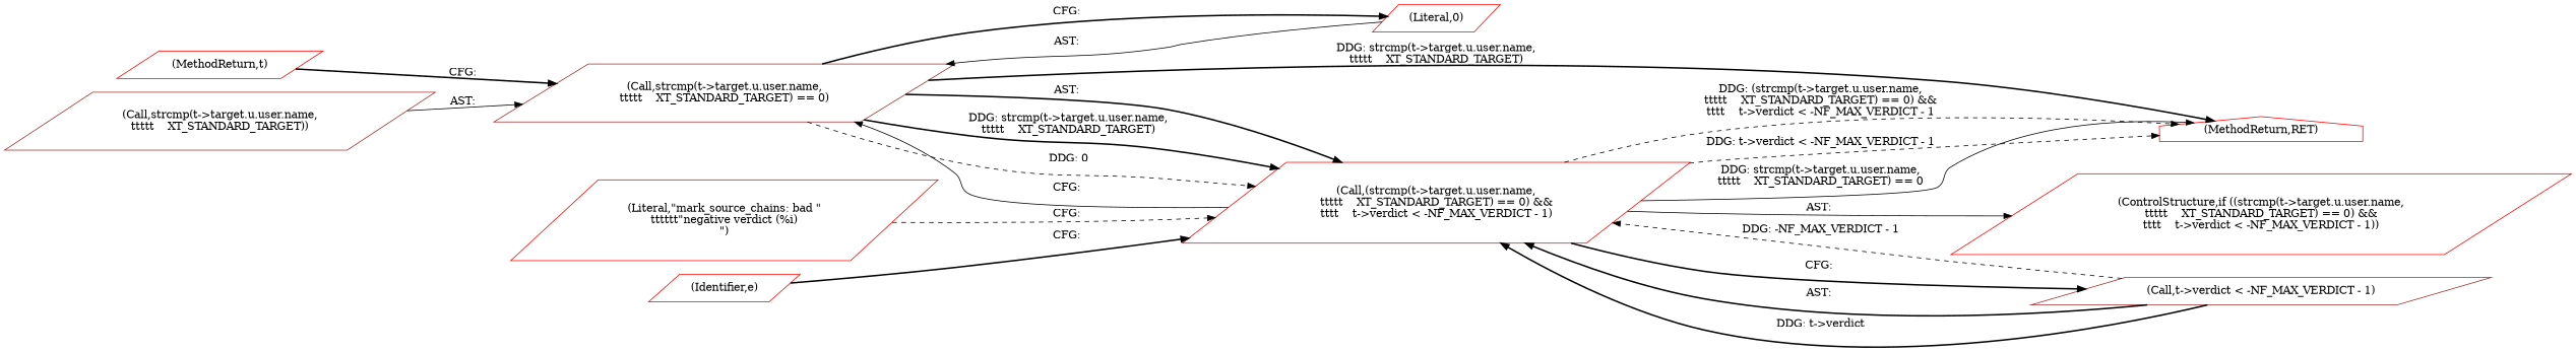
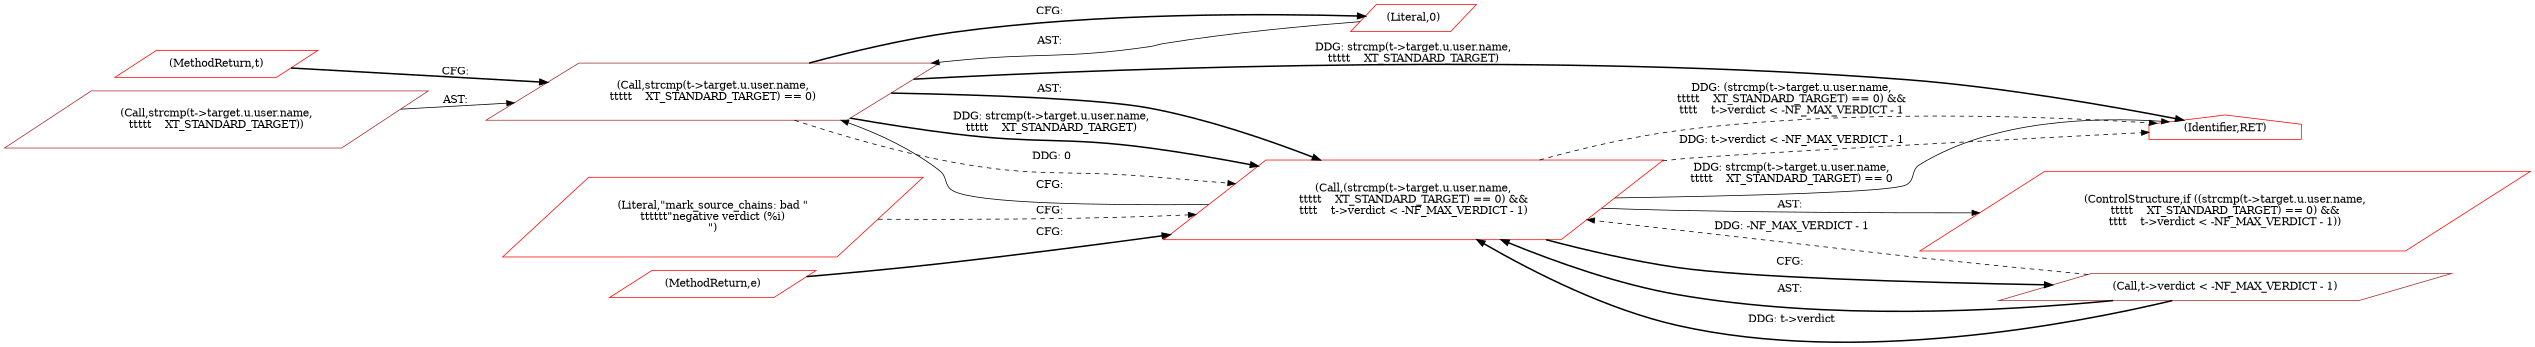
  digraph {
    rankdir=LR
    node [color=red shape=parallelogram]
    edge [style=bold]
    n1 [color=brown label="(Call,strcmp(t->target.u.user.name,\n\t\t\t\t\t    XT_STANDARD_TARGET) == 0)"]
    n2 [label="(Call,(strcmp(t->target.u.user.name,\n\t\t\t\t\t    XT_STANDARD_TARGET) == 0) &&\n\t\t\t\t    t->verdict < -NF_MAX_VERDICT - 1)"]
-   n3 [label="(MethodReturn,RET)" shape=house]
+   n3 [label="(Identifier,RET)" shape=house]
    n4 [label="(Literal,0)"]
    n5 [label="(ControlStructure,if ((strcmp(t->target.u.user.name,\n\t\t\t\t\t    XT_STANDARD_TARGET) == 0) &&\n\t\t\t\t    t->verdict < -NF_MAX_VERDICT - 1))"]
    n6 [color=brown label="(Call,t->verdict < -NF_MAX_VERDICT - 1)"]
    n7 [label="(Literal,\"mark_source_chains: bad \"\n\t\t\t\t\t\t\"negative verdict (%i)\n\")"]
    n8 [label="(MethodReturn,t)"]
-   n9 [label="(Identifier,e)"]
+   n9 [label="(MethodReturn,e)"]
    n10 [color=brown label="(Call,strcmp(t->target.u.user.name,\n\t\t\t\t\t    XT_STANDARD_TARGET))"]
    n1 -> n2 [label="AST: "]
    n1 -> n2 [label="DDG: strcmp(t->target.u.user.name,\n\t\t\t\t\t    XT_STANDARD_TARGET)"]
    n1 -> n2 [label="DDG: 0" style=dashed]
    n1 -> n3 [label="DDG: strcmp(t->target.u.user.name,\n\t\t\t\t\t    XT_STANDARD_TARGET)"]
    n1 -> n4 [label="CFG: "]
    n2 -> n1 [label="CFG: " style=solid]
    n2 -> n3 [label="DDG: (strcmp(t->target.u.user.name,\n\t\t\t\t\t    XT_STANDARD_TARGET) == 0) &&\n\t\t\t\t    t->verdict < -NF_MAX_VERDICT - 1" style=dashed]
    n2 -> n3 [label="DDG: t->verdict < -NF_MAX_VERDICT - 1" style=dashed]
    n2 -> n3 [label="DDG: strcmp(t->target.u.user.name,\n\t\t\t\t\t    XT_STANDARD_TARGET) == 0" style=solid]
    n2 -> n5 [label="AST: " style=solid]
    n2 -> n6 [label="CFG: "]
    n4 -> n1 [label="AST: " style=solid]
    n6 -> n2 [label="AST: "]
    n6 -> n2 [label="DDG: t->verdict"]
    n6 -> n2 [label="DDG: -NF_MAX_VERDICT - 1" style=dashed]
    n7 -> n2 [label="CFG: " style=dashed]
    n8 -> n1 [label="CFG: "]
    n9 -> n2 [label="CFG: "]
    n10 -> n1 [label="AST: " style=solid]
  }
